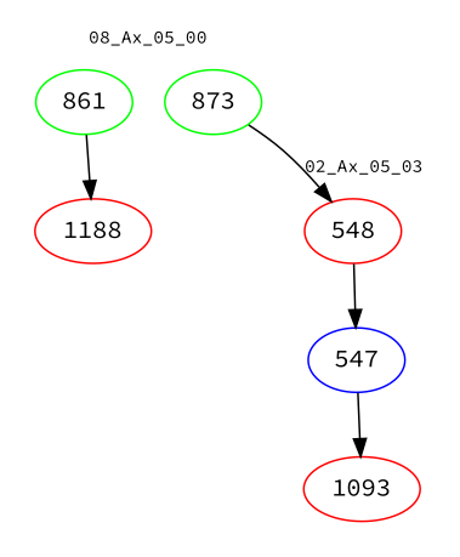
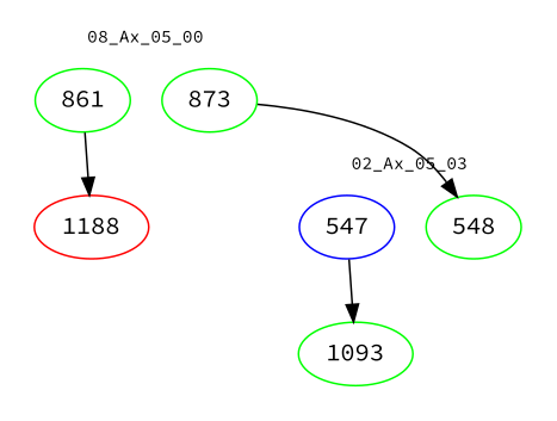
  digraph {
    fontname="Source Code Pro"
    node [color=green fontname="Source Code Pro"]
    edge [color=black fontname="Source Code Pro"]
    n1 [label=873]
    n2 [label=861]
    n3 [color=red label=1188]
-   n4 [color=red label=548]
+   n4 [label=548]
    n5 [color=blue label=547]
-   n6 [color=red label=1093]
+   n6 [label=1093]
    subgraph cluster_1 {
      color=white
      fontsize=10
      label="08_Ax_05_00"
      n1
      n2
      n3
    }
    subgraph cluster_2 {
      color=white
      fontsize=10
      label="02_Ax_05_03"
      n4
      n5
      n6
    }
    n1 -> n4
    n2 -> n3
-   n4 -> n5
    n5 -> n6
  }
